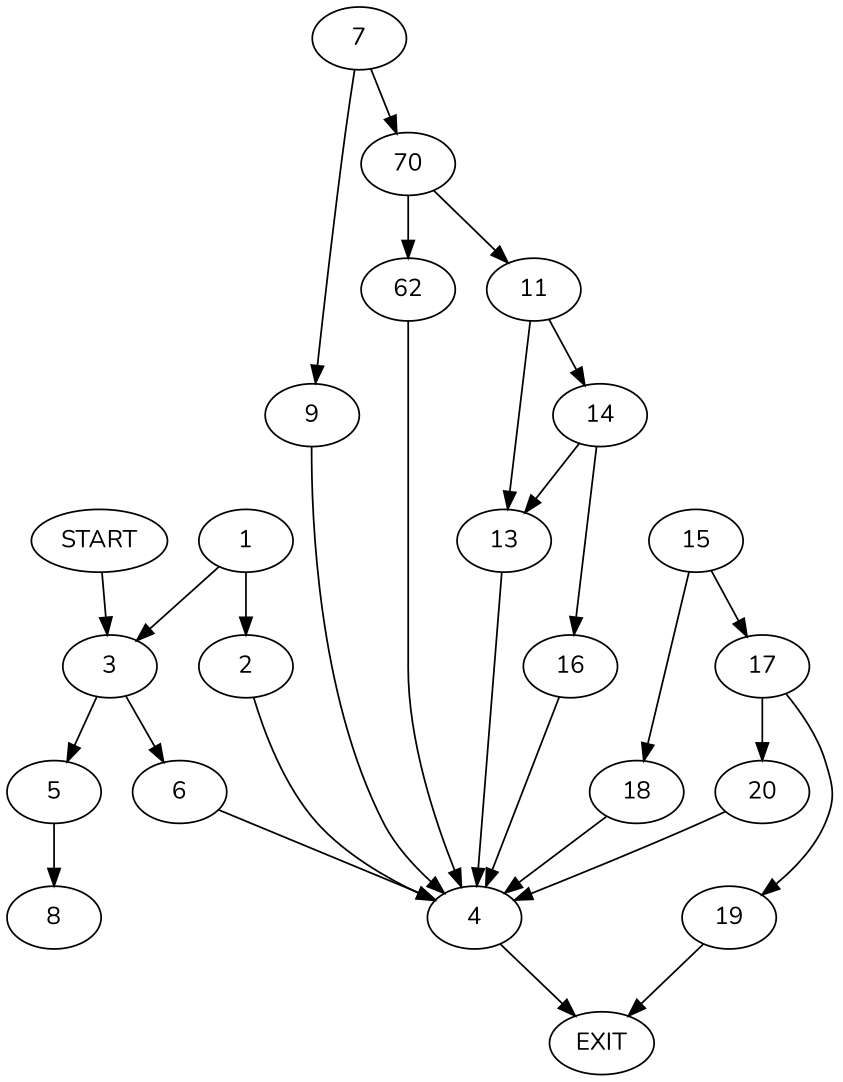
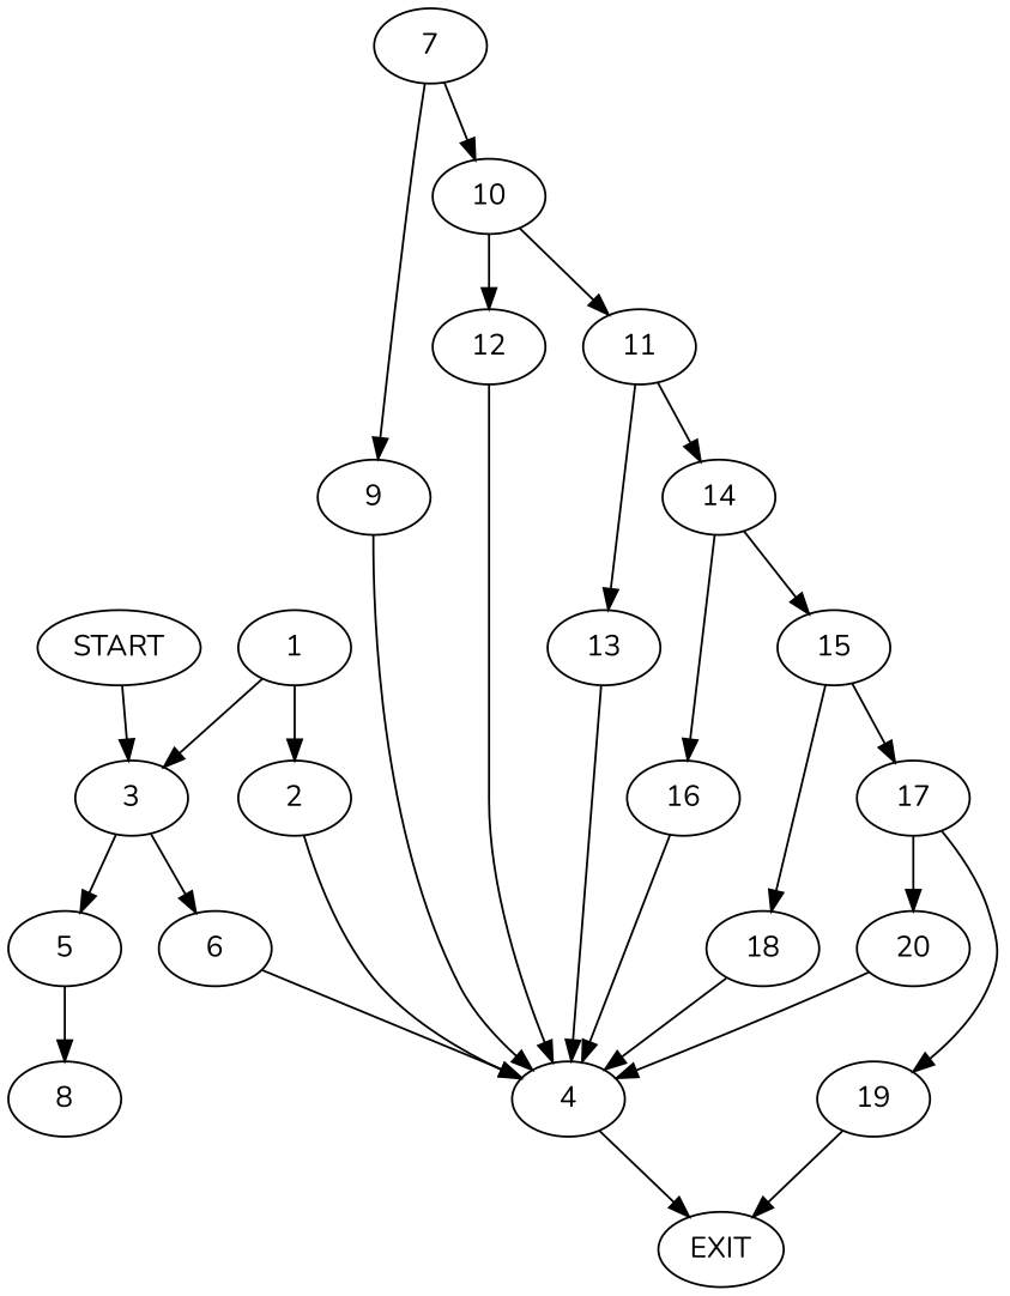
  digraph {
    fontname=Nunito
    node [fontname=Nunito]
    edge [fontname=Nunito]
    n1 [label=START]
    3
    1
    2
    n5 [label=EXIT]
    4
    5
    6
    8
    7
    9
-   10 [label=70]
+   10
    11
-   12 [label=62]
+   12
    13
    14
    15
    16
    17
    18
    19
    20
    n1 -> 3
    3 -> 5
    3 -> 6
    1 -> 3
    1 -> 2
    2 -> 4
    4 -> n5
    5 -> 8
    6 -> 4
    7 -> 9
    7 -> 10
    9 -> 4
    10 -> 11
    10 -> 12
    11 -> 13
    11 -> 14
    12 -> 4
    13 -> 4
-   14 -> 13
+   14 -> 15
    14 -> 16
    15 -> 17
    15 -> 18
    16 -> 4
    17 -> 19
    17 -> 20
    18 -> 4
    19 -> n5
    20 -> 4
  }
